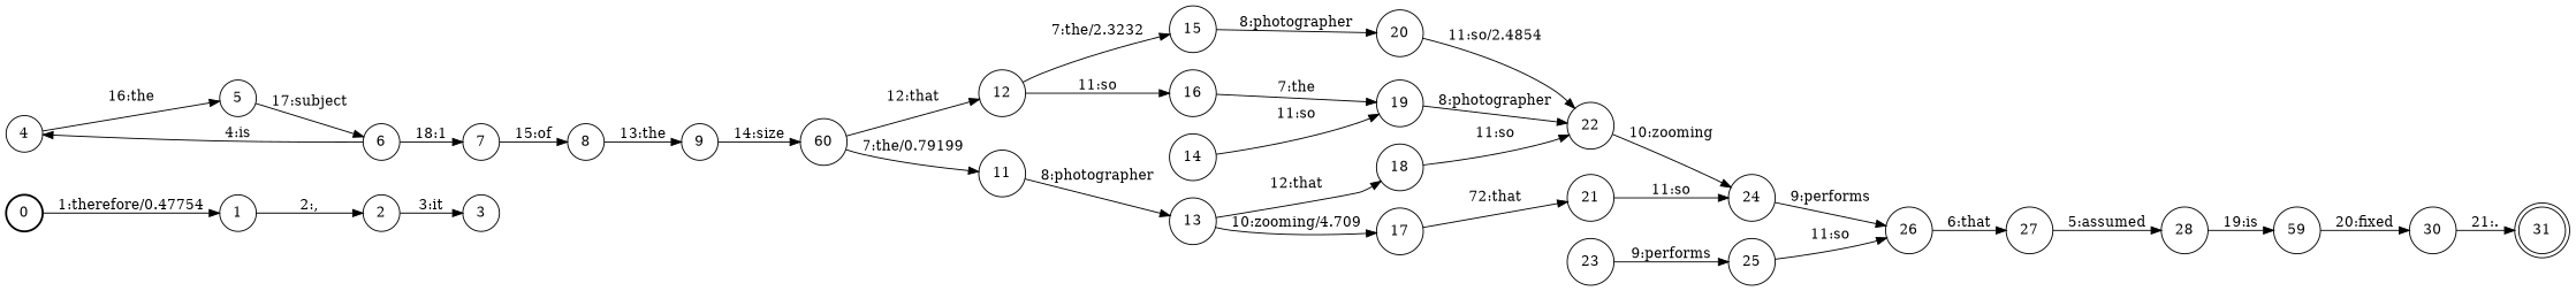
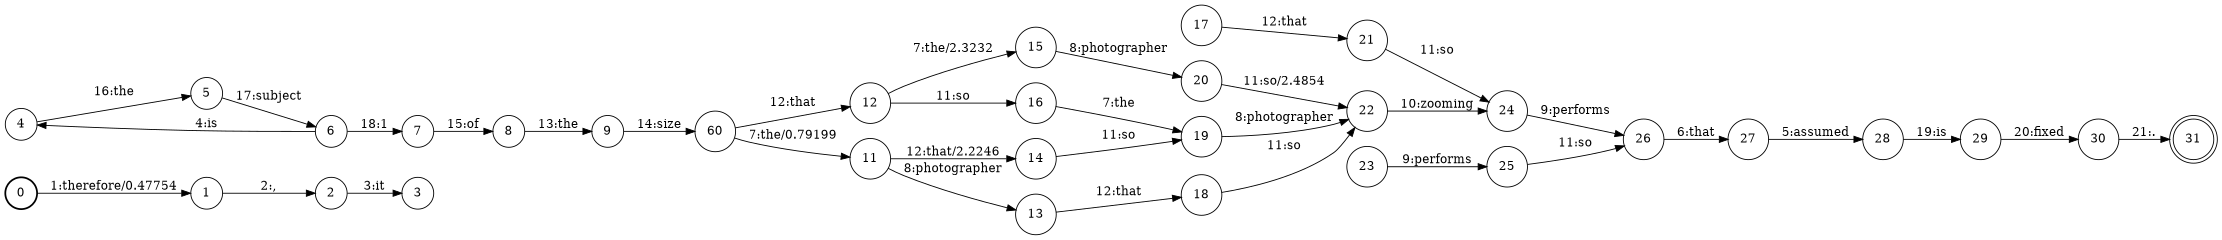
  digraph {
    nodesep=0.25
    rankdir=LR
    ranksep=0.4
    node [fontsize=14 shape=circle style=solid]
    edge [fontsize=14]
    n1 [label=0 style=bold]
    n2 [label=1]
    n3 [label=2]
    n4 [label=3]
    n5 [label=4]
    n6 [label=5]
    n7 [label=6]
    n8 [label=7]
    n9 [label=8]
    n10 [label=9]
    n11 [label=60]
    n12 [label=12]
    n13 [label=11]
    n14 [label=16]
    n15 [label=15]
    n16 [label=13]
    n17 [label=14]
    n18 [label=19]
    n19 [label=20]
    n20 [label=17]
    n21 [label=18]
    n22 [label=21]
    n23 [label=22]
    n24 [label=24]
    n25 [label=23]
    n26 [label=25]
    n27 [label=26]
    n28 [label=27]
    n29 [label=28]
-   n30 [label=59]
+   n30 [label=29]
    n31 [label=30]
    n32 [label=31 shape=doublecircle]
    n1 -> n2 [label="1:therefore/0.47754"]
    n2 -> n3 [label="2:,"]
    n3 -> n4 [label="3:it"]
    n5 -> n6 [label="16:the"]
    n6 -> n7 [label="17:subject"]
    n7 -> n5 [label="4:is"]
    n7 -> n8 [label="18:1"]
    n8 -> n9 [label="15:of"]
    n9 -> n10 [label="13:the"]
    n10 -> n11 [label="14:size"]
    n11 -> n12 [label="12:that"]
    n11 -> n13 [label="7:the/0.79199"]
    n12 -> n14 [label="11:so"]
    n12 -> n15 [label="7:the/2.3232"]
    n13 -> n16 [label="8:photographer"]
+   n13 -> n17 [label="12:that/2.2246"]
    n14 -> n18 [label="7:the"]
    n15 -> n19 [label="8:photographer"]
-   n16 -> n20 [label="10:zooming/4.709"]
    n16 -> n21 [label="12:that"]
    n17 -> n18 [label="11:so"]
    n18 -> n23 [label="8:photographer"]
    n19 -> n23 [label="11:so/2.4854"]
-   n20 -> n22 [label="72:that"]
+   n20 -> n22 [label="12:that"]
    n21 -> n23 [label="11:so"]
    n22 -> n24 [label="11:so"]
    n23 -> n24 [label="10:zooming"]
    n24 -> n27 [label="9:performs"]
    n25 -> n26 [label="9:performs"]
    n26 -> n27 [label="11:so"]
    n27 -> n28 [label="6:that"]
    n28 -> n29 [label="5:assumed"]
    n29 -> n30 [label="19:is"]
    n30 -> n31 [label="20:fixed"]
    n31 -> n32 [label="21:."]
  }
